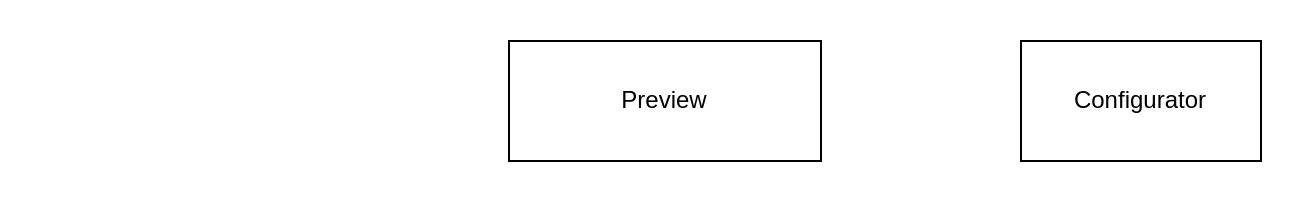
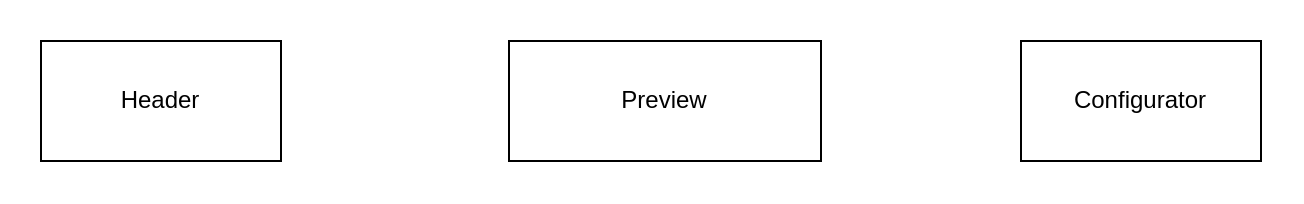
  <mxCell id="0" />
  <mxCell id="1" parent="0" />
+ <mxCell id="2" value="Header" style="rounded=0;whiteSpace=wrap;html=1;" vertex="1" parent="1"><mxGeometry x="20" y="20" width="120" height="60" as="geometry" /></mxCell>
  <mxCell id="3" value="Preview" style="rounded=0;whiteSpace=wrap;html=1;" vertex="1" parent="1"><mxGeometry x="254" y="20" width="156" height="60" as="geometry" /></mxCell>
  <mxCell id="4" value="Configurator" style="rounded=0;whiteSpace=wrap;html=1;" vertex="1" parent="1"><mxGeometry x="510" y="20" width="120" height="60" as="geometry" /></mxCell>
